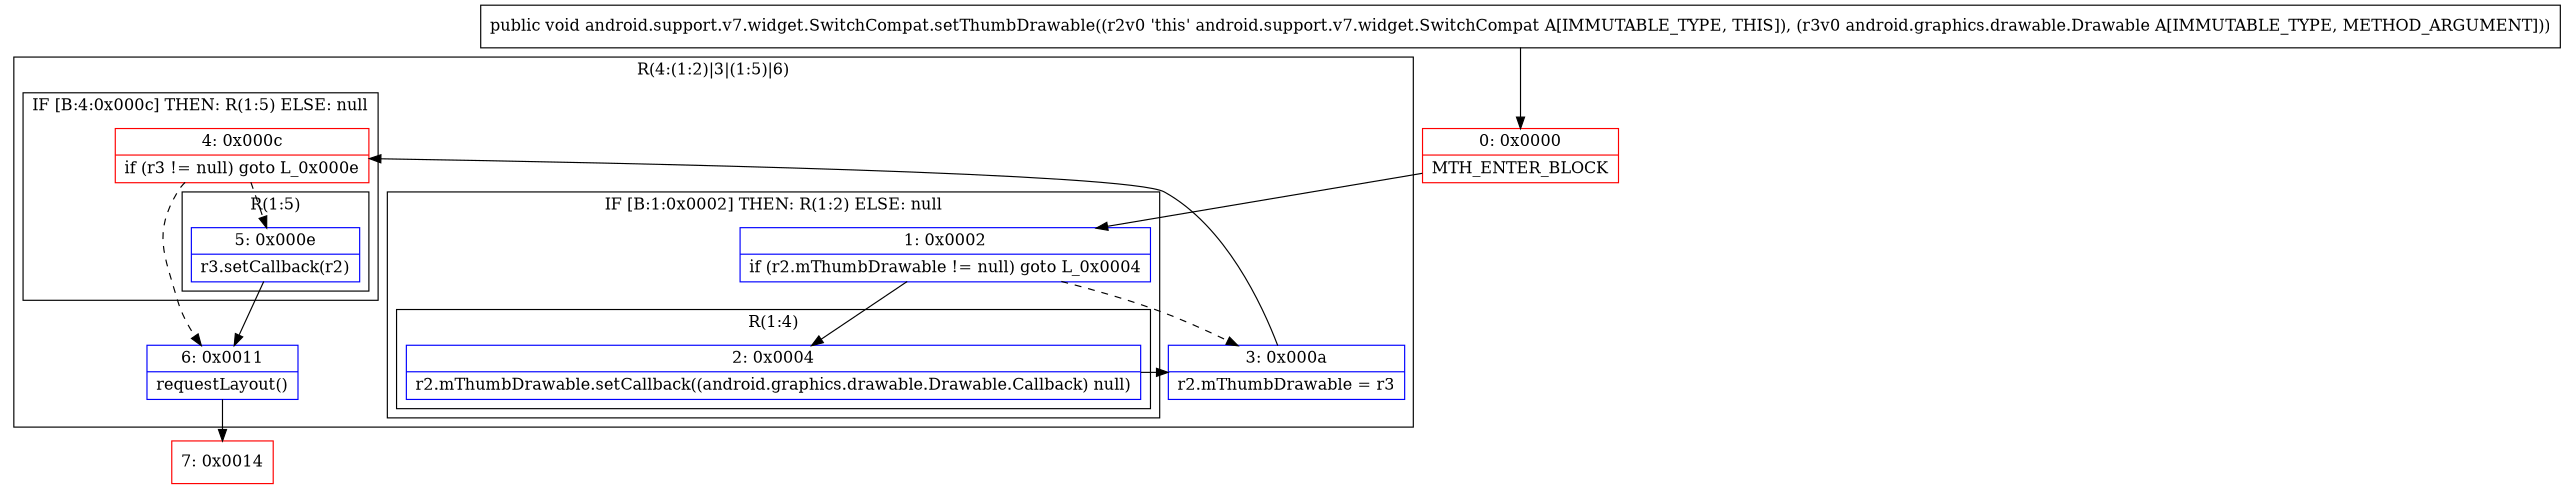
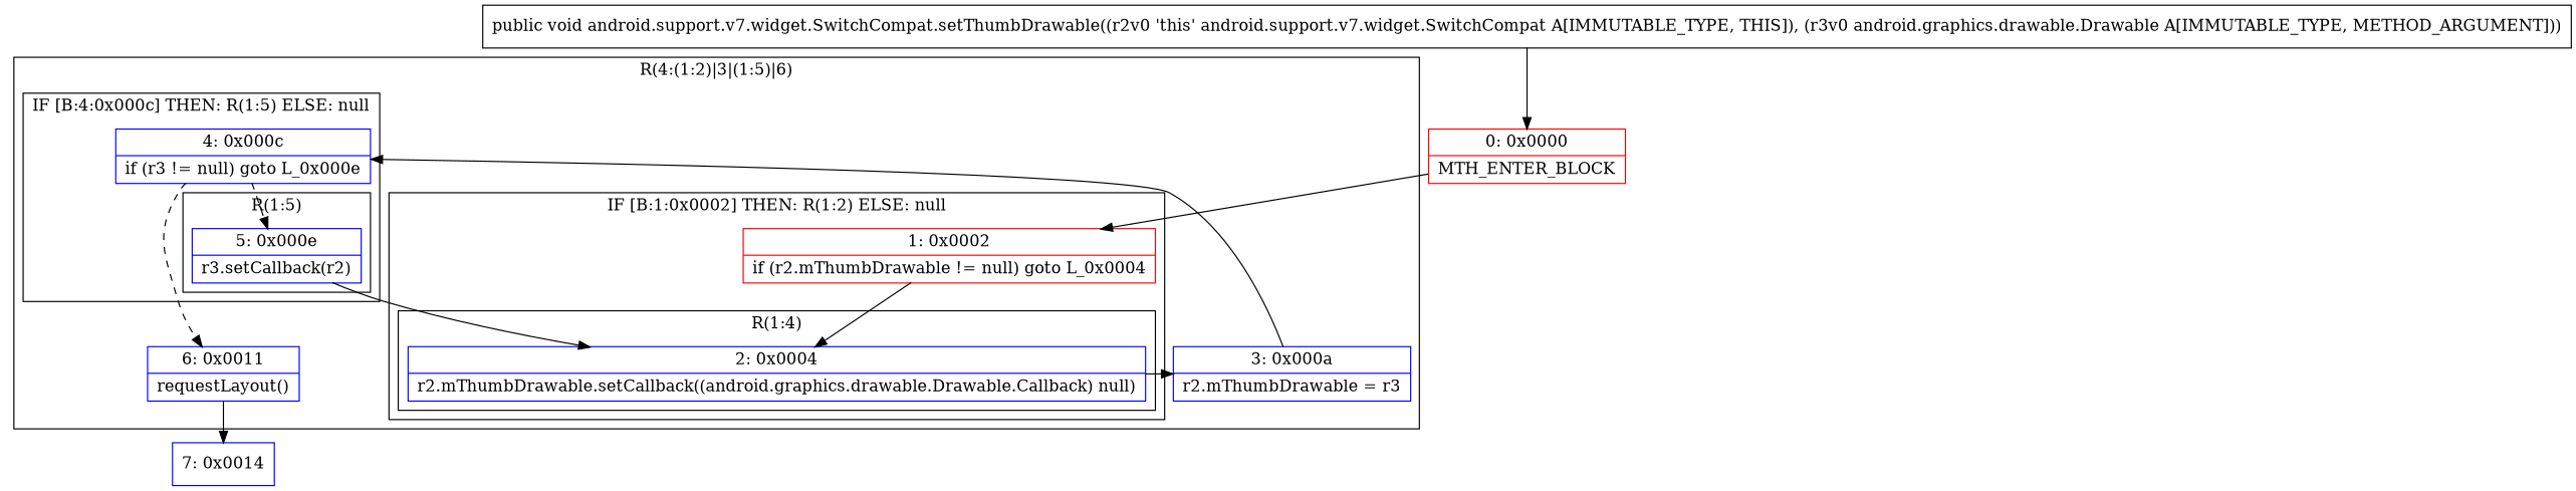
  digraph {
    node [color=blue shape=record]
    n1 [label="{2\:\ 0x0004|r2.mThumbDrawable.setCallback((android.graphics.drawable.Drawable.Callback) null)\l}"]
-   n2 [label="{1\:\ 0x0002|if (r2.mThumbDrawable != null) goto L_0x0004\l}"]
+   n2 [color=red label="{1\:\ 0x0002|if (r2.mThumbDrawable != null) goto L_0x0004\l}"]
    n3 [label="{5\:\ 0x000e|r3.setCallback(r2)\l}"]
-   n4 [color=red label="{4\:\ 0x000c|if (r3 != null) goto L_0x000e\l}"]
+   n4 [label="{4\:\ 0x000c|if (r3 != null) goto L_0x000e\l}"]
    n5 [label="{3\:\ 0x000a|r2.mThumbDrawable = r3\l}"]
    n6 [label="{6\:\ 0x0011|requestLayout()\l}"]
-   n7 [color=red label="{7\:\ 0x0014}"]
+   n7 [label="{7\:\ 0x0014}"]
    n8 [color=red label="{0\:\ 0x0000|MTH_ENTER_BLOCK\l}"]
    n9 [label="{public void android.support.v7.widget.SwitchCompat.setThumbDrawable((r2v0 'this' android.support.v7.widget.SwitchCompat A[IMMUTABLE_TYPE, THIS]), (r3v0 android.graphics.drawable.Drawable A[IMMUTABLE_TYPE, METHOD_ARGUMENT])) }" color=""]
    subgraph cluster_1 {
      label="R(4:(1:2)|3|(1:5)|6)"
      n5
      n6
      subgraph cluster_2 {
        label="IF [B:1:0x0002] THEN: R(1:2) ELSE: null"
        n2
        subgraph cluster_3 {
          label="R(1:4)"
          n1
        }
      }
      subgraph cluster_4 {
        label="IF [B:4:0x000c] THEN: R(1:5) ELSE: null"
        n4
        subgraph cluster_5 {
          label="R(1:5)"
          n3
        }
      }
    }
    n1 -> n5
    n2 -> n1
-   n2 -> n5 [style=dashed]
-   n3 -> n6
+   n3 -> n1
    n4 -> n3 [style=dashed]
    n4 -> n6 [style=dashed]
    n5 -> n4
    n6 -> n7
    n8 -> n2
    n9 -> n8
  }
